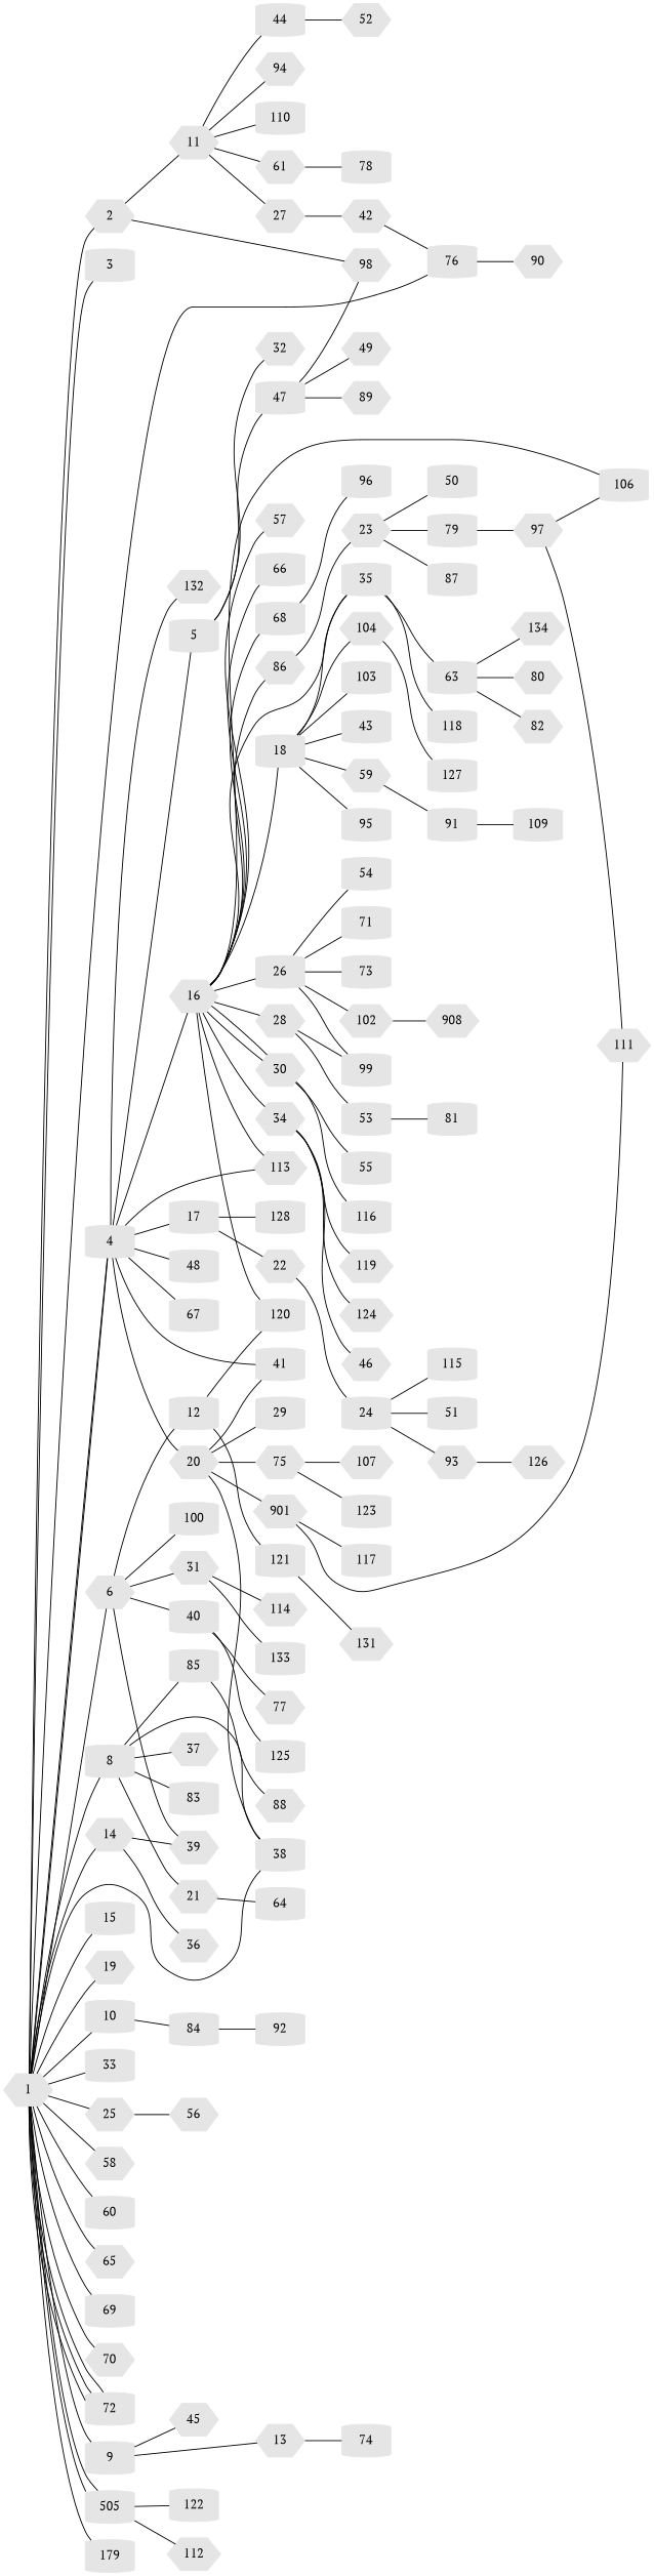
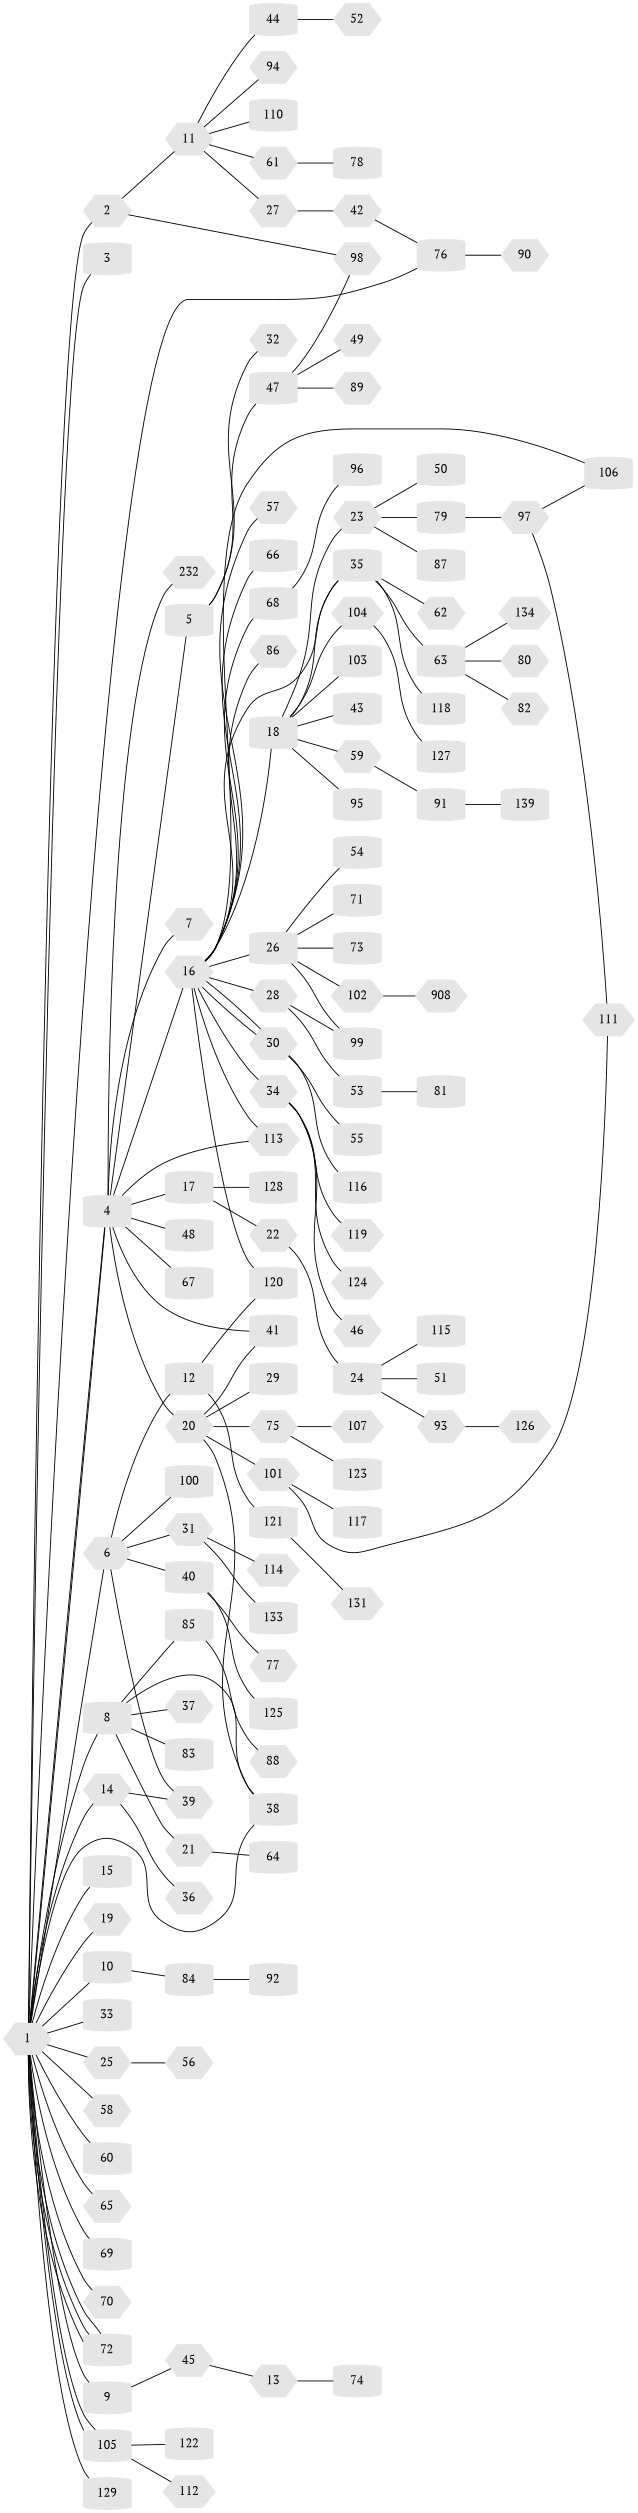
  graph {
    fontname="PT Serif"
    rankdir=LR
    node [color=gray90 fontname="PT Serif" shape=cylinder style=filled]
    edge [fontname="PT Serif"]
    1 [shape=hexagon]
    2 [shape=hexagon]
    3
    4
    6 [shape=hexagon]
    8
    9
    10
    14 [shape=hexagon]
    15
    19 [shape=hexagon]
    25 [shape=hexagon]
    33
    38
    58 [shape=hexagon]
    60
    65 [shape=hexagon]
    69
    70 [shape=hexagon]
    72
    76
-   105 [label=505]
-   129 [label=179]
+   105
+   129
    11 [shape=hexagon]
    98 [shape=hexagon]
    5
+   7 [shape=hexagon]
    16 [shape=hexagon]
    17
    20 [shape=hexagon]
    41
    48
    67
    113 [shape=hexagon]
-   132 [shape=hexagon]
+   132 [shape=hexagon label=232]
    12
    31 [shape=hexagon]
    39 [shape=hexagon]
    40
    100
    21 [shape=hexagon]
    37 [shape=hexagon]
    83
    85
    13 [shape=hexagon]
    45 [shape=hexagon]
    84
    36 [shape=hexagon]
    56 [shape=hexagon]
    90 [shape=hexagon]
    112 [shape=hexagon]
    122
    27 [shape=hexagon]
    44
    61 [shape=hexagon]
    94 [shape=hexagon]
    110
    32 [shape=hexagon]
    47
    120
    18
    26
    28 [shape=hexagon]
    30 [shape=hexagon]
    34 [shape=hexagon]
    35
    57 [shape=hexagon]
    66
    68
    86 [shape=hexagon]
    106
    22 [shape=hexagon]
    128
    29
    75 [shape=hexagon]
-   101 [shape=hexagon label=901]
+   101 [shape=hexagon]
    49 [shape=hexagon]
    89 [shape=hexagon]
    121
    114 [shape=hexagon]
    133
    77 [shape=hexagon]
    125
    64
    88 [shape=hexagon]
    74
    92
    42 [shape=hexagon]
    52 [shape=hexagon]
    78
    131 [shape=hexagon]
    23 [shape=hexagon]
    43
    59 [shape=hexagon]
    95
    103
    104 [shape=hexagon]
    54
    71
    73
    99
    102 [shape=hexagon]
    53
    55
    116
    46 [shape=hexagon]
    119 [shape=hexagon]
    124 [shape=hexagon]
+   62 [shape=hexagon]
    63
    118
    96
    24
    50
    79
    87
    91
    127
    107 [shape=hexagon]
    123
    111 [shape=hexagon]
    117
    51
    93 [shape=hexagon]
    115
    97 [shape=hexagon]
    126 [shape=hexagon]
    n128 [label=908 shape=hexagon]
    81
    80 [shape=hexagon]
    82 [shape=hexagon]
    134 [shape=hexagon]
-   109
+   109 [label=139]
    1 -- 2
    1 -- 3
    1 -- 4
    1 -- 4
    1 -- 6
    1 -- 8
    1 -- 9
    1 -- 10
    1 -- 14
    1 -- 15
    1 -- 19
    1 -- 25
    1 -- 33
    1 -- 38
    1 -- 58
    1 -- 60
    1 -- 65
    1 -- 69
    1 -- 70
    1 -- 72
    1 -- 72
    1 -- 72
    1 -- 76
    1 -- 105
    1 -- 105
    1 -- 129
    2 -- 11
    2 -- 98
    4 -- 5
+   4 -- 7
    4 -- 16
    4 -- 17
    4 -- 20
    4 -- 41
    4 -- 48
    4 -- 67
    4 -- 113
    4 -- 132
    6 -- 12
    6 -- 31
    6 -- 39
    6 -- 40
    6 -- 100
    8 -- 38
    8 -- 21
    8 -- 37
    8 -- 83
    8 -- 85
-   9 -- 13
+   45 -- 13
    9 -- 45
    10 -- 84
    14 -- 39
    14 -- 36
    25 -- 56
    76 -- 90
    105 -- 112
    105 -- 122
    11 -- 27
    11 -- 44
    11 -- 61
    11 -- 94
    11 -- 110
    5 -- 32
    5 -- 47
    16 -- 113
    16 -- 120
    16 -- 18
    16 -- 26
    16 -- 28
    16 -- 30
    16 -- 30
    16 -- 34
    16 -- 35
    16 -- 57
    16 -- 66
    16 -- 68
    16 -- 86
    16 -- 106
    17 -- 22
    17 -- 128
    20 -- 38
    20 -- 41
    20 -- 29
    20 -- 75
    20 -- 101
    12 -- 120
    12 -- 121
    31 -- 114
    31 -- 133
    40 -- 77
    40 -- 125
    21 -- 64
    85 -- 88
    13 -- 74
    84 -- 92
    27 -- 42
    44 -- 52
    61 -- 78
    47 -- 98
    47 -- 49
    47 -- 89
    18 -- 35
-   86 -- 23
+   18 -- 23
    18 -- 43
    18 -- 59
    18 -- 95
    18 -- 103
    18 -- 104
    26 -- 54
    26 -- 71
    26 -- 73
    26 -- 99
    26 -- 102
    28 -- 99
    28 -- 53
    30 -- 55
    30 -- 116
    34 -- 46
    34 -- 119
    34 -- 124
+   35 -- 62
    35 -- 63
    35 -- 118
    68 -- 96
    22 -- 24
    75 -- 107
    75 -- 123
    101 -- 111
    101 -- 117
    121 -- 131
    42 -- 76
    23 -- 50
    23 -- 79
    23 -- 87
    59 -- 91
    104 -- 127
    102 -- n128
    53 -- 81
    63 -- 80
    63 -- 82
    63 -- 134
    24 -- 51
    24 -- 93
    24 -- 115
    79 -- 97
    91 -- 109
    93 -- 126
    97 -- 106
    97 -- 111
  }
